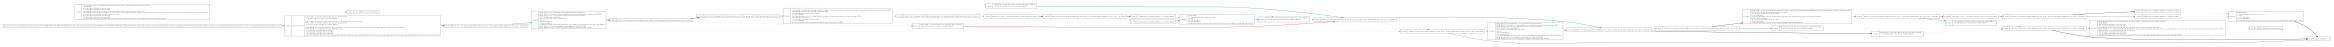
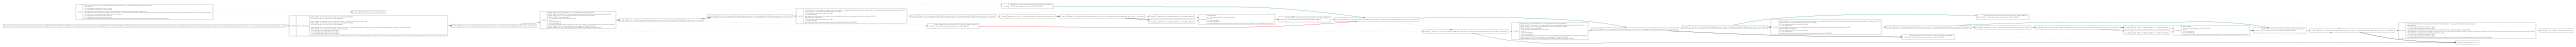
  digraph {
    fontname="Roboto Condensed"
    rankdir=LR
    node [fontname="Roboto Condensed" shape=record]
    edge [color=black fontname="Roboto Condensed" style=bold]
    n1 [label="{0\:\ 0x0000|MTH_ENTER_BLOCK\l|0x0000: CONST  (r4 I:?[int, float, boolean, short, byte, char, OBJECT, ARRAY]) = \l  (0 ?[int, float, boolean, short, byte, char, OBJECT, ARRAY])\l \l0x0001: CONST  (r3 I:?[boolean, int, float, short, byte, char]) = (1 ?[boolean, int, float, short, byte, char]) \l0x0002: CONST  (r2 I:?[int, float, boolean, short, byte, char, OBJECT, ARRAY]) = \l  (0 ?[int, float, boolean, short, byte, char, OBJECT, ARRAY])\l \l0x0003: INVOKE  (r0 I:com.google.android.gms.internal.ads.zzdnn) =  com.google.android.gms.internal.ads.zzdnn.zzaxd():com.google.android.gms.internal.ads.zzdnn type: STATIC \l0x0007: INVOKE  (r1 I:com.google.android.gms.internal.ads.zzdoa) = \l  (r7 I:com.google.android.gms.internal.ads.zzdoa)\l  (r8 I:com.google.android.gms.internal.ads.zzdmq)\l  (r0 I:com.google.android.gms.internal.ads.zzdnn)\l com.google.android.gms.internal.ads.zzdoa.zza(com.google.android.gms.internal.ads.zzdoa, com.google.android.gms.internal.ads.zzdmq, com.google.android.gms.internal.ads.zzdnn):com.google.android.gms.internal.ads.zzdoa type: STATIC \l}"]
    n2 [label="{1\:\ 0x000b|0x000b: IF  (r1 I:?[int, boolean, OBJECT, ARRAY, byte, short, char]) == (0 ?[int, boolean, OBJECT, ARRAY, byte, short, char])  \-\> B:18:0x0050 \l}"]
    n3 [label="{2\:\ 0x000d|0x000d: SGET  (r0 I:java.lang.Boolean) =  java.lang.Boolean.TRUE java.lang.Boolean \l0x000f: INVOKE  (r6 I:boolean) = (r0 I:java.lang.Boolean) java.lang.Boolean.booleanValue():boolean type: VIRTUAL \l0x0013: SGET  (r0 I:int) =  com.google.android.gms.internal.ads.zzdoa.zze.zzhhk int \l0x0015: INVOKE  (r0 I:java.lang.Object) = \l  (r1 I:com.google.android.gms.internal.ads.zzdoa)\l  (r0 I:int)\l  (r2 I:java.lang.Object)\l  (r2 I:java.lang.Object)\l com.google.android.gms.internal.ads.zzdoa.zza(int, java.lang.Object, java.lang.Object):java.lang.Object type: VIRTUAL \l0x0019: CHECK_CAST  (r0 I:java.lang.Byte) = (java.lang.Byte) (r0 I:?[OBJECT, ARRAY]) \l0x001b: INVOKE  (r0 I:byte) = (r0 I:java.lang.Byte) java.lang.Byte.byteValue():byte type: VIRTUAL \l}"]
    n4 [label="{18\:\ 0x0050|0x0050: IF  (r1 I:?[int, boolean, OBJECT, ARRAY, byte, short, char]) == (0 ?[int, boolean, OBJECT, ARRAY, byte, short, char])  \-\> B:35:0x0095 \l}"]
    n5 [label="{3\:\ 0x001f|0x001f: IF  (r0 I:?[int, boolean, OBJECT, ARRAY, byte, short, char]) != (r3 I:?[int, boolean, OBJECT, ARRAY, byte, short, char])  \-\> B:8:0x0032 \l}"]
    n6 [label="{19\:\ 0x0052|0x0052: SGET  (r0 I:java.lang.Boolean) =  java.lang.Boolean.TRUE java.lang.Boolean \l0x0054: INVOKE  (r5 I:boolean) = (r0 I:java.lang.Boolean) java.lang.Boolean.booleanValue():boolean type: VIRTUAL \l0x0058: SGET  (r0 I:int) =  com.google.android.gms.internal.ads.zzdoa.zze.zzhhk int \l0x005a: INVOKE  (r0 I:java.lang.Object) = \l  (r1 I:com.google.android.gms.internal.ads.zzdoa)\l  (r0 I:int)\l  (r2 I:java.lang.Object)\l  (r2 I:java.lang.Object)\l com.google.android.gms.internal.ads.zzdoa.zza(int, java.lang.Object, java.lang.Object):java.lang.Object type: VIRTUAL \l0x005e: CHECK_CAST  (r0 I:java.lang.Byte) = (java.lang.Byte) (r0 I:?[OBJECT, ARRAY]) \l0x0060: INVOKE  (r0 I:byte) = (r0 I:java.lang.Byte) java.lang.Byte.byteValue():byte type: VIRTUAL \l}"]
    n7 [label="{35\:\ 0x0095|0x0095: RETURN  (r1 I:T) \l}"]
    n8 [label="{4\:\ 0x0021|0x0021: MOVE  (r0 I:?[int, float, boolean, short, byte, char, OBJECT, ARRAY]) = \l  (r3 I:?[int, float, boolean, short, byte, char, OBJECT, ARRAY])\l \l}"]
    n9 [label="{8\:\ 0x0032|0x0032: IF  (r0 I:?[int, boolean, OBJECT, ARRAY, byte, short, char]) != (0 ?[int, boolean, OBJECT, ARRAY, byte, short, char])  \-\> B:10:0x0036 \l}"]
    n10 [label="{5\:\ 0x0022|0x0022: IF  (r0 I:?[int, boolean, OBJECT, ARRAY, byte, short, char]) != (0 ?[int, boolean, OBJECT, ARRAY, byte, short, char])  \-\> B:18:0x0050 \l}"]
    n11 [label="{9\:\ 0x0034|0x0034: MOVE  (r0 I:?[int, float, boolean, short, byte, char, OBJECT, ARRAY]) = \l  (r4 I:?[int, float, boolean, short, byte, char, OBJECT, ARRAY])\l \l}"]
    n12 [label="{10\:\ 0x0036|0x0036: INVOKE  (r0 I:com.google.android.gms.internal.ads.zzdpw) =  com.google.android.gms.internal.ads.zzdpw.zzazg():com.google.android.gms.internal.ads.zzdpw type: STATIC \l0x003a: INVOKE  (r0 I:com.google.android.gms.internal.ads.zzdqa) = \l  (r0 I:com.google.android.gms.internal.ads.zzdpw)\l  (r1 I:java.lang.Object)\l com.google.android.gms.internal.ads.zzdpw.zzan(java.lang.Object):com.google.android.gms.internal.ads.zzdqa type: VIRTUAL \l0x003e: INVOKE  (r5 I:boolean) = \l  (r0 I:com.google.android.gms.internal.ads.zzdqa)\l  (r1 I:java.lang.Object)\l com.google.android.gms.internal.ads.zzdqa.zzam(java.lang.Object):boolean type: INTERFACE \l}"]
    n13 [label="{20\:\ 0x0064|0x0064: IF  (r0 I:?[int, boolean, OBJECT, ARRAY, byte, short, char]) != (r3 I:?[int, boolean, OBJECT, ARRAY, byte, short, char])  \-\> B:25:0x0077 \l}"]
    n14 [label="{6\:\ 0x0024|0x0024: NEW_INSTANCE  (r0 I:com.google.android.gms.internal.ads.zzdqr) =  com.google.android.gms.internal.ads.zzdqr \l0x0026: INVOKE  \l  (r0 I:com.google.android.gms.internal.ads.zzdqr)\l  (r1 I:com.google.android.gms.internal.ads.zzdpj)\l com.google.android.gms.internal.ads.zzdqr.\<init\>(com.google.android.gms.internal.ads.zzdpj):void type: DIRECT \l0x0029: INVOKE  (r0 I:com.google.android.gms.internal.ads.zzdoj) = (r0 I:com.google.android.gms.internal.ads.zzdqr) com.google.android.gms.internal.ads.zzdqr.zzazx():com.google.android.gms.internal.ads.zzdoj type: VIRTUAL \l0x002d: INVOKE  (r0 I:com.google.android.gms.internal.ads.zzdoj) = \l  (r0 I:com.google.android.gms.internal.ads.zzdoj)\l  (r1 I:com.google.android.gms.internal.ads.zzdpj)\l com.google.android.gms.internal.ads.zzdoj.zzo(com.google.android.gms.internal.ads.zzdpj):com.google.android.gms.internal.ads.zzdoj type: VIRTUAL \l}"]
    n15 [label="{7\:\ 0x0031|0x0031: THROW  (r0 I:java.lang.Throwable) \l}"]
    n16 [label="{11\:\ 0x0042|0x0042: IF  (r6 I:?[int, boolean, OBJECT, ARRAY, byte, short, char]) == (0 ?[int, boolean, OBJECT, ARRAY, byte, short, char])  \-\> B:16:0x004c \l}"]
    n17 [label="{12\:\ 0x0044|0x0044: SGET  (r6 I:int) =  com.google.android.gms.internal.ads.zzdoa.zze.zzhhl int \l}"]
    n18 [label="{16\:\ 0x004c|0x004c: MOVE  (r0 I:?[int, float, boolean, short, byte, char, OBJECT, ARRAY]) = \l  (r5 I:?[int, float, boolean, short, byte, char, OBJECT, ARRAY])\l \l}"]
    n19 [label="{13\:\ 0x0046|0x0046: IF  (r5 I:?[int, boolean, OBJECT, ARRAY, byte, short, char]) == (0 ?[int, boolean, OBJECT, ARRAY, byte, short, char])  \-\> B:17:0x004e \l}"]
    n20 [label="{14\:\ 0x0048|0x0048: MOVE  (r0 I:?[OBJECT, ARRAY]) = (r1 I:?[OBJECT, ARRAY]) \l}"]
    n21 [label="{17\:\ 0x004e|0x004e: MOVE  (r0 I:?[OBJECT, ARRAY]) = (r2 I:?[OBJECT, ARRAY]) \l}"]
    n22 [label="{15\:\ 0x0049|0x0049: INVOKE  \l  (r1 I:com.google.android.gms.internal.ads.zzdoa)\l  (r6 I:int)\l  (r0 I:java.lang.Object)\l  (r2 I:java.lang.Object)\l com.google.android.gms.internal.ads.zzdoa.zza(int, java.lang.Object, java.lang.Object):java.lang.Object type: VIRTUAL \l}"]
    n23 [label="{21\:\ 0x0066|0x0066: MOVE  (r0 I:?[int, float, boolean, short, byte, char, OBJECT, ARRAY]) = \l  (r3 I:?[int, float, boolean, short, byte, char, OBJECT, ARRAY])\l \l}"]
    n24 [label="{25\:\ 0x0077|0x0077: IF  (r0 I:?[int, boolean, OBJECT, ARRAY, byte, short, char]) != (0 ?[int, boolean, OBJECT, ARRAY, byte, short, char])  \-\> B:27:0x007b \l}"]
    n25 [label="{22\:\ 0x0067|0x0067: IF  (r0 I:?[int, boolean, OBJECT, ARRAY, byte, short, char]) != (0 ?[int, boolean, OBJECT, ARRAY, byte, short, char])  \-\> B:35:0x0095 \l}"]
    n26 [label="{26\:\ 0x0079|0x0079: MOVE  (r0 I:?[int, float, boolean, short, byte, char, OBJECT, ARRAY]) = \l  (r4 I:?[int, float, boolean, short, byte, char, OBJECT, ARRAY])\l \l}"]
    n27 [label="{27\:\ 0x007b|0x007b: INVOKE  (r0 I:com.google.android.gms.internal.ads.zzdpw) =  com.google.android.gms.internal.ads.zzdpw.zzazg():com.google.android.gms.internal.ads.zzdpw type: STATIC \l0x007f: INVOKE  (r0 I:com.google.android.gms.internal.ads.zzdqa) = \l  (r0 I:com.google.android.gms.internal.ads.zzdpw)\l  (r1 I:java.lang.Object)\l com.google.android.gms.internal.ads.zzdpw.zzan(java.lang.Object):com.google.android.gms.internal.ads.zzdqa type: VIRTUAL \l0x0083: INVOKE  (r3 I:boolean) = \l  (r0 I:com.google.android.gms.internal.ads.zzdqa)\l  (r1 I:java.lang.Object)\l com.google.android.gms.internal.ads.zzdqa.zzam(java.lang.Object):boolean type: INTERFACE \l}"]
    n28 [label="{23\:\ 0x0069|0x0069: NEW_INSTANCE  (r0 I:com.google.android.gms.internal.ads.zzdqr) =  com.google.android.gms.internal.ads.zzdqr \l0x006b: INVOKE  \l  (r0 I:com.google.android.gms.internal.ads.zzdqr)\l  (r1 I:com.google.android.gms.internal.ads.zzdpj)\l com.google.android.gms.internal.ads.zzdqr.\<init\>(com.google.android.gms.internal.ads.zzdpj):void type: DIRECT \l0x006e: INVOKE  (r0 I:com.google.android.gms.internal.ads.zzdoj) = (r0 I:com.google.android.gms.internal.ads.zzdqr) com.google.android.gms.internal.ads.zzdqr.zzazx():com.google.android.gms.internal.ads.zzdoj type: VIRTUAL \l0x0072: INVOKE  (r0 I:com.google.android.gms.internal.ads.zzdoj) = \l  (r0 I:com.google.android.gms.internal.ads.zzdoj)\l  (r1 I:com.google.android.gms.internal.ads.zzdpj)\l com.google.android.gms.internal.ads.zzdoj.zzo(com.google.android.gms.internal.ads.zzdpj):com.google.android.gms.internal.ads.zzdoj type: VIRTUAL \l}"]
    n29 [label="{24\:\ 0x0076|0x0076: THROW  (r0 I:java.lang.Throwable) \l}"]
    n30 [label="{28\:\ 0x0087|0x0087: IF  (r5 I:?[int, boolean, OBJECT, ARRAY, byte, short, char]) == (0 ?[int, boolean, OBJECT, ARRAY, byte, short, char])  \-\> B:33:0x0091 \l}"]
    n31 [label="{29\:\ 0x0089|0x0089: SGET  (r4 I:int) =  com.google.android.gms.internal.ads.zzdoa.zze.zzhhl int \l}"]
    n32 [label="{33\:\ 0x0091|0x0091: MOVE  (r0 I:?[int, float, boolean, short, byte, char, OBJECT, ARRAY]) = \l  (r3 I:?[int, float, boolean, short, byte, char, OBJECT, ARRAY])\l \l}"]
    n33 [label="{30\:\ 0x008b|0x008b: IF  (r3 I:?[int, boolean, OBJECT, ARRAY, byte, short, char]) == (0 ?[int, boolean, OBJECT, ARRAY, byte, short, char])  \-\> B:34:0x0093 \l}"]
    n34 [label="{31\:\ 0x008d|0x008d: MOVE  (r0 I:?[OBJECT, ARRAY]) = (r1 I:?[OBJECT, ARRAY]) \l}"]
    n35 [label="{34\:\ 0x0093|0x0093: MOVE  (r0 I:?[OBJECT, ARRAY]) = (r2 I:?[OBJECT, ARRAY]) \l}"]
    n36 [label="{32\:\ 0x008e|0x008e: INVOKE  \l  (r1 I:com.google.android.gms.internal.ads.zzdoa)\l  (r4 I:int)\l  (r0 I:java.lang.Object)\l  (r2 I:java.lang.Object)\l com.google.android.gms.internal.ads.zzdoa.zza(int, java.lang.Object, java.lang.Object):java.lang.Object type: VIRTUAL \l}"]
    n37 [label="{protected static T com.google.android.gms.internal.ads.zzdoa.zza((r7 I:T A[IMMUTABLE_TYPE, METHOD_ARGUMENT]), (r8 I:com.google.android.gms.internal.ads.zzdmq A[IMMUTABLE_TYPE, METHOD_ARGUMENT]))  | Annotation[SYSTEM, dalvik.annotation.Throws, \{value=[com.google.android.gms.internal.ads.zzdoj]\}], Annotation[SYSTEM, dalvik.annotation.Signature, \{value=[\<T:, Lcom\/google\/android\/gms\/internal\/ads\/zzdoa, \<TT;*\>;\>(TT;, Lcom\/google\/android\/gms\/internal\/ads\/zzdmq;, )TT;]\}]\l}"]
    n1 -> n2
    n2 -> n3 [color=teal]
    n2 -> n4 [color=gray40 style=dotted]
    n3 -> n5
    n4 -> n6 [color=red style=dotted]
    n4 -> n7 [color=gray40]
    n5 -> n8 [color=red style=dotted]
    n5 -> n9
    n6 -> n13 [color=gray40]
    n8 -> n10 [color=red]
    n9 -> n11 [color=teal style=dotted]
    n9 -> n12 [color=teal]
    n10 -> n4 [style=dotted]
    n10 -> n13 [color=teal]
    n11 -> n10 [color=teal]
    n12 -> n16 [color=teal style=dotted]
    n13 -> n23
    n13 -> n24 [color=gray40 style=dotted]
    n14 -> n15 [style=dotted]
    n16 -> n17 [color=gray40 style=dotted]
    n16 -> n18 [color=gray40 style=dotted]
    n17 -> n19
    n18 -> n10 [color=red style=dotted]
    n19 -> n20
    n19 -> n21 [color=teal style=dotted]
    n20 -> n22 [color=teal style=dotted]
    n21 -> n22 [style=dotted]
    n22 -> n18 [color=red]
    n23 -> n25 [color=teal style=dotted]
    n24 -> n26 [color=teal]
    n24 -> n27
    n25 -> n7
    n25 -> n28 [style=dotted]
    n26 -> n25 [color=gray40 style=dotted]
    n27 -> n30 [style=dotted]
    n28 -> n29 [color=gray40 style=dotted]
    n30 -> n31 [color=red]
    n30 -> n32 [color=teal]
    n31 -> n33 [color=teal]
    n32 -> n25 [color=red style=dotted]
    n33 -> n34 [color=gray40]
    n33 -> n35
    n34 -> n36 [color=teal style=dotted]
    n35 -> n36 [color=red style=dotted]
-   n36 -> n7
+   n36 -> n32
    n37 -> n1 [color=gray40]
  }
